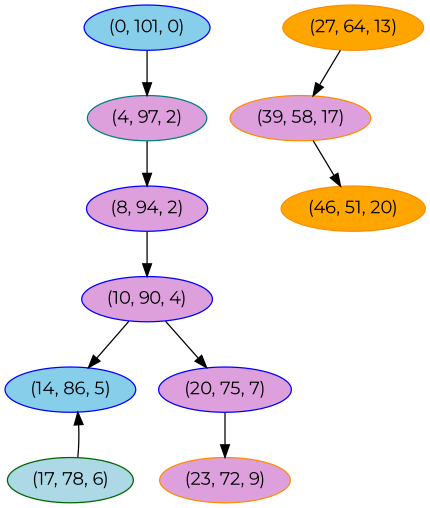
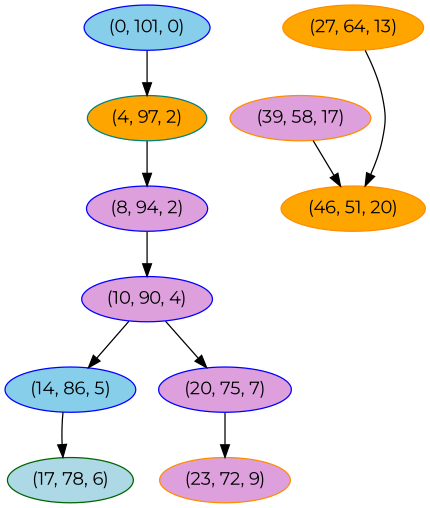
  digraph {
    fontname=Montserrat
    node [color=blue fillcolor=plum fontname=Montserrat style=filled]
    edge [fontname=Montserrat]
    "(0, 101, 0)" [fillcolor=skyblue]
-   "(4, 97, 2)" [color=teal]
+   "(4, 97, 2)" [color=teal fillcolor=orange]
    n3 [label="(8, 94, 2)"]
    "(10, 90, 4)"
    "(14, 86, 5)" [fillcolor=skyblue]
    "(20, 75, 7)"
    "(17, 78, 6)" [color=darkgreen fillcolor=lightblue]
    "(23, 72, 9)" [color=darkorange]
    "(27, 64, 13)" [color=darkorange fillcolor=orange]
    "(39, 58, 17)" [color=darkorange]
    "(46, 51, 20)" [color=darkorange fillcolor=orange]
    "(0, 101, 0)" -> "(4, 97, 2)"
    "(4, 97, 2)" -> n3
    n3 -> "(10, 90, 4)"
    "(10, 90, 4)" -> "(14, 86, 5)"
    "(10, 90, 4)" -> "(20, 75, 7)"
-   "(17, 78, 6)" -> "(14, 86, 5)"
+   "(14, 86, 5)" -> "(17, 78, 6)"
    "(20, 75, 7)" -> "(23, 72, 9)"
-   "(27, 64, 13)" -> "(39, 58, 17)"
+   "(27, 64, 13)" -> "(46, 51, 20)"
    "(39, 58, 17)" -> "(46, 51, 20)"
  }
